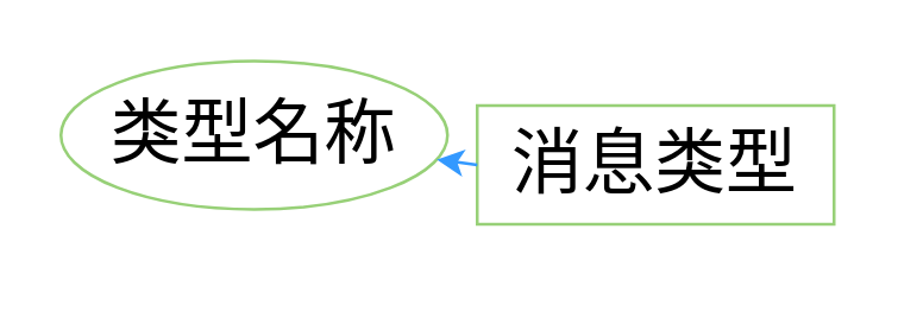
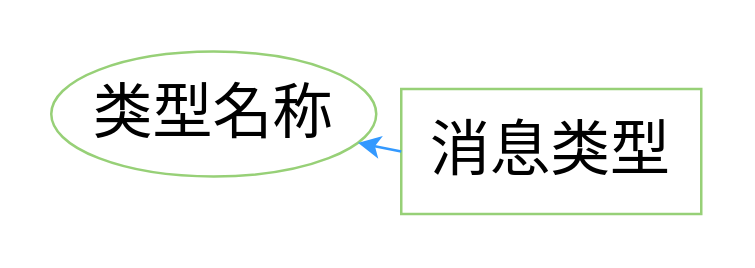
  <mxCell id="0" />
  <mxCell id="1" parent="0" />
- <mxCell id="2" value="&lt;span style=&quot;font-size: 24px;&quot;&gt;消息类型&lt;/span&gt;" style="rounded=0;whiteSpace=wrap;html=1;strokeColor=#97D077;" vertex="1" parent="1"><mxGeometry x="160" y="35" width="120" height="40" as="geometry" /></mxCell>
+ <mxCell id="2" value="&lt;span style=&quot;font-size: 24px;&quot;&gt;消息类型&lt;/span&gt;" style="rounded=0;whiteSpace=wrap;html=1;strokeColor=#97D077;" vertex="1" parent="1"><mxGeometry x="160" y="35" width="120" height="50" as="geometry" /></mxCell>
  <mxCell id="3" value="&lt;span style=&quot;font-size: 24px;&quot;&gt;类型名称&lt;/span&gt;" style="ellipse;whiteSpace=wrap;html=1;strokeColor=#97D077;" vertex="1" parent="1"><mxGeometry x="20" y="20" width="130" height="50" as="geometry" /></mxCell>
  <mxCell id="4" value="" style="endArrow=classic;html=1;rounded=0;exitX=0;exitY=0.5;exitDx=0;exitDy=0;strokeColor=#3399FF;" edge="1" parent="1" source="2" target="3"><mxGeometry width="50" height="50" relative="1" as="geometry"><mxPoint x="160" y="85" as="sourcePoint" /><mxPoint x="210" y="35" as="targetPoint" /></mxGeometry></mxCell>
